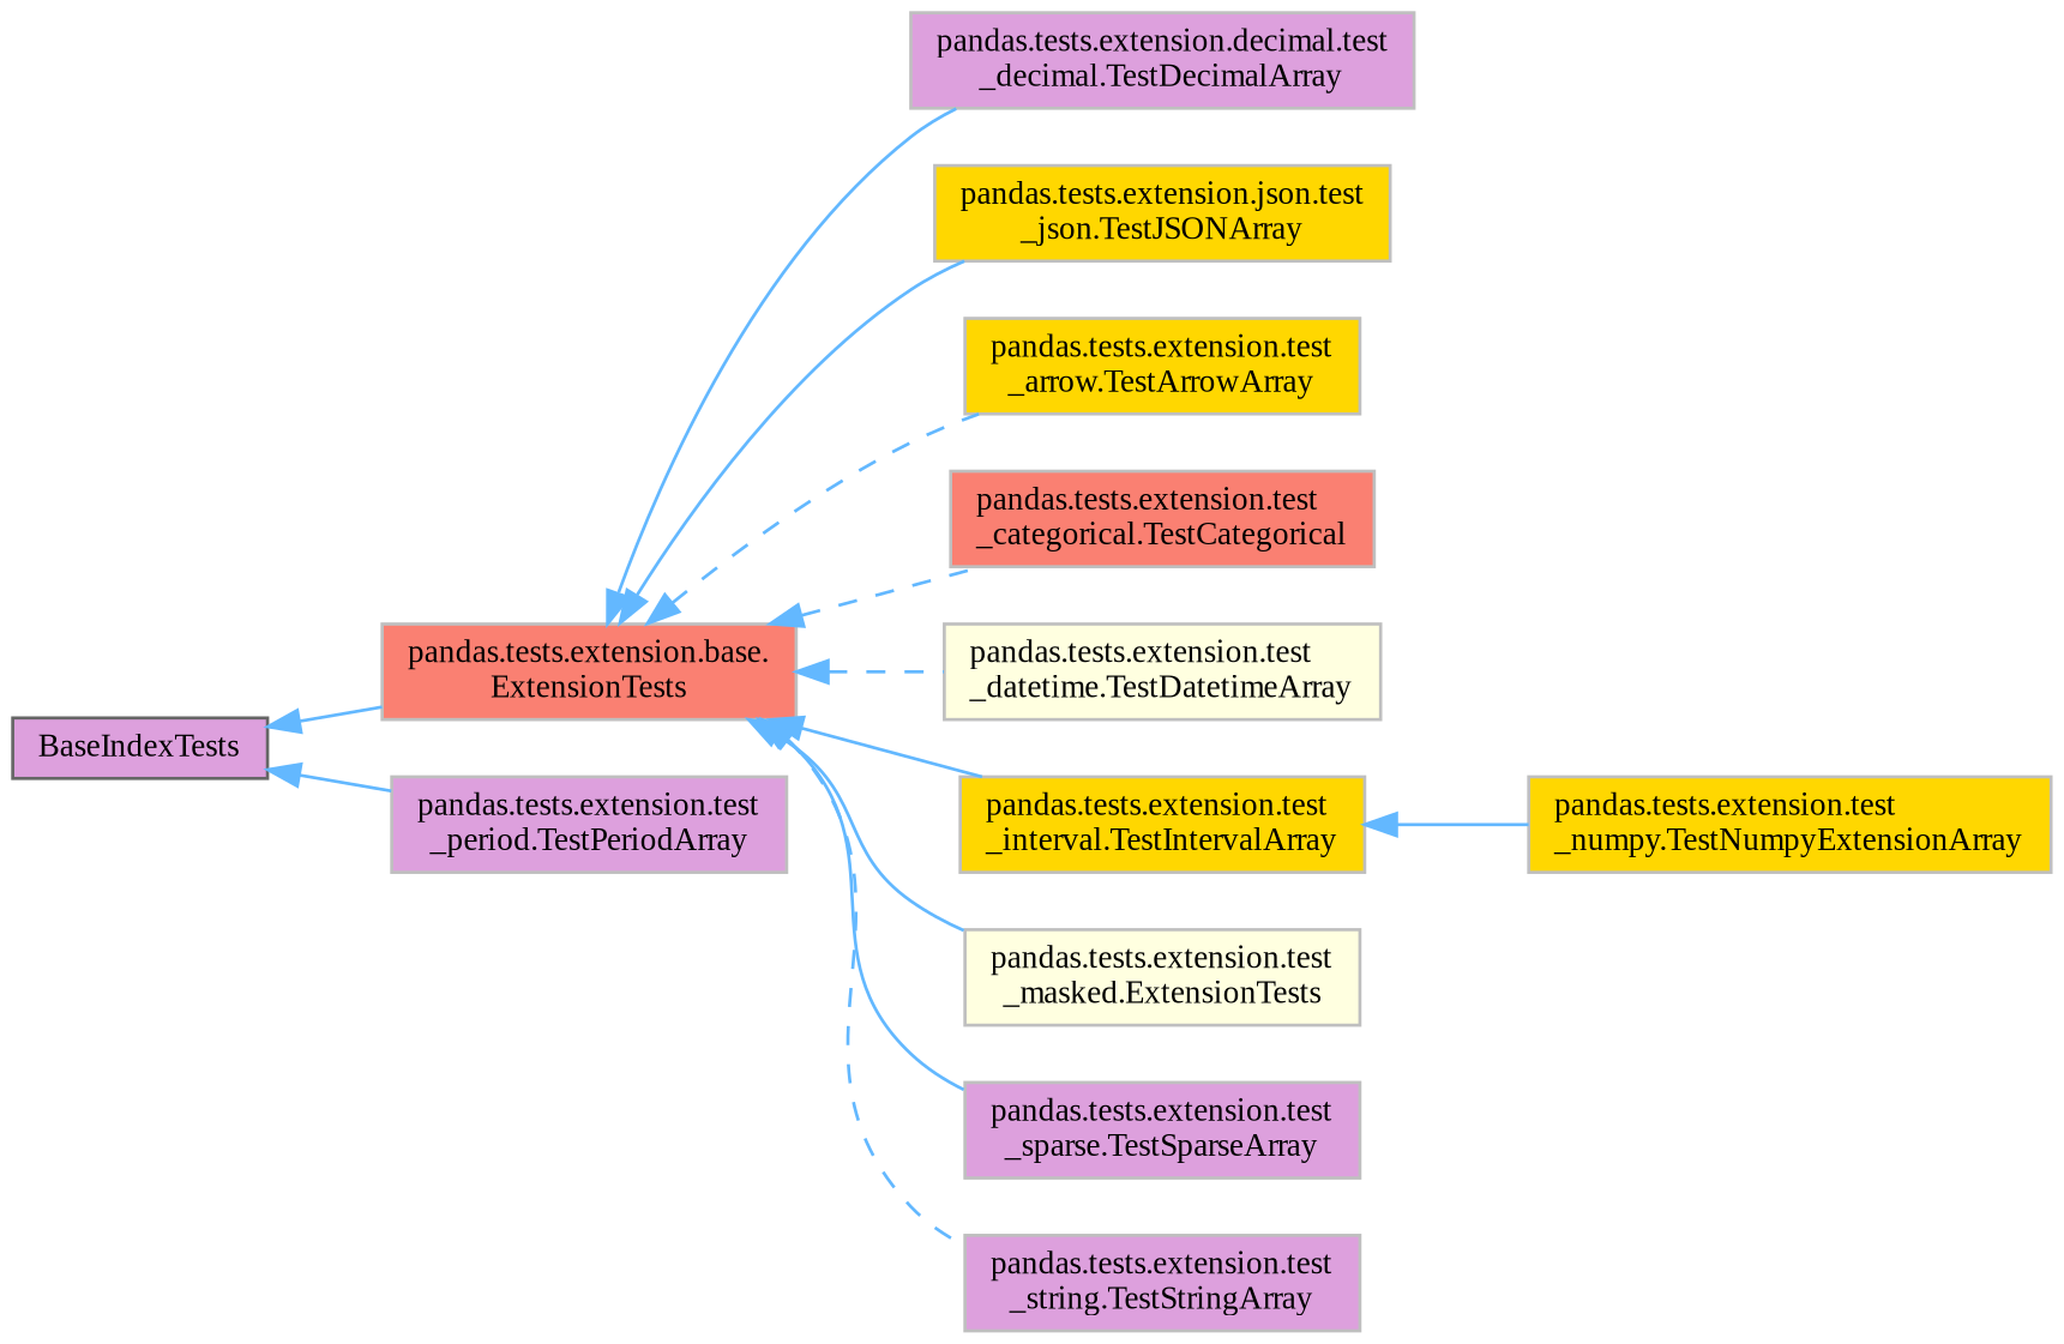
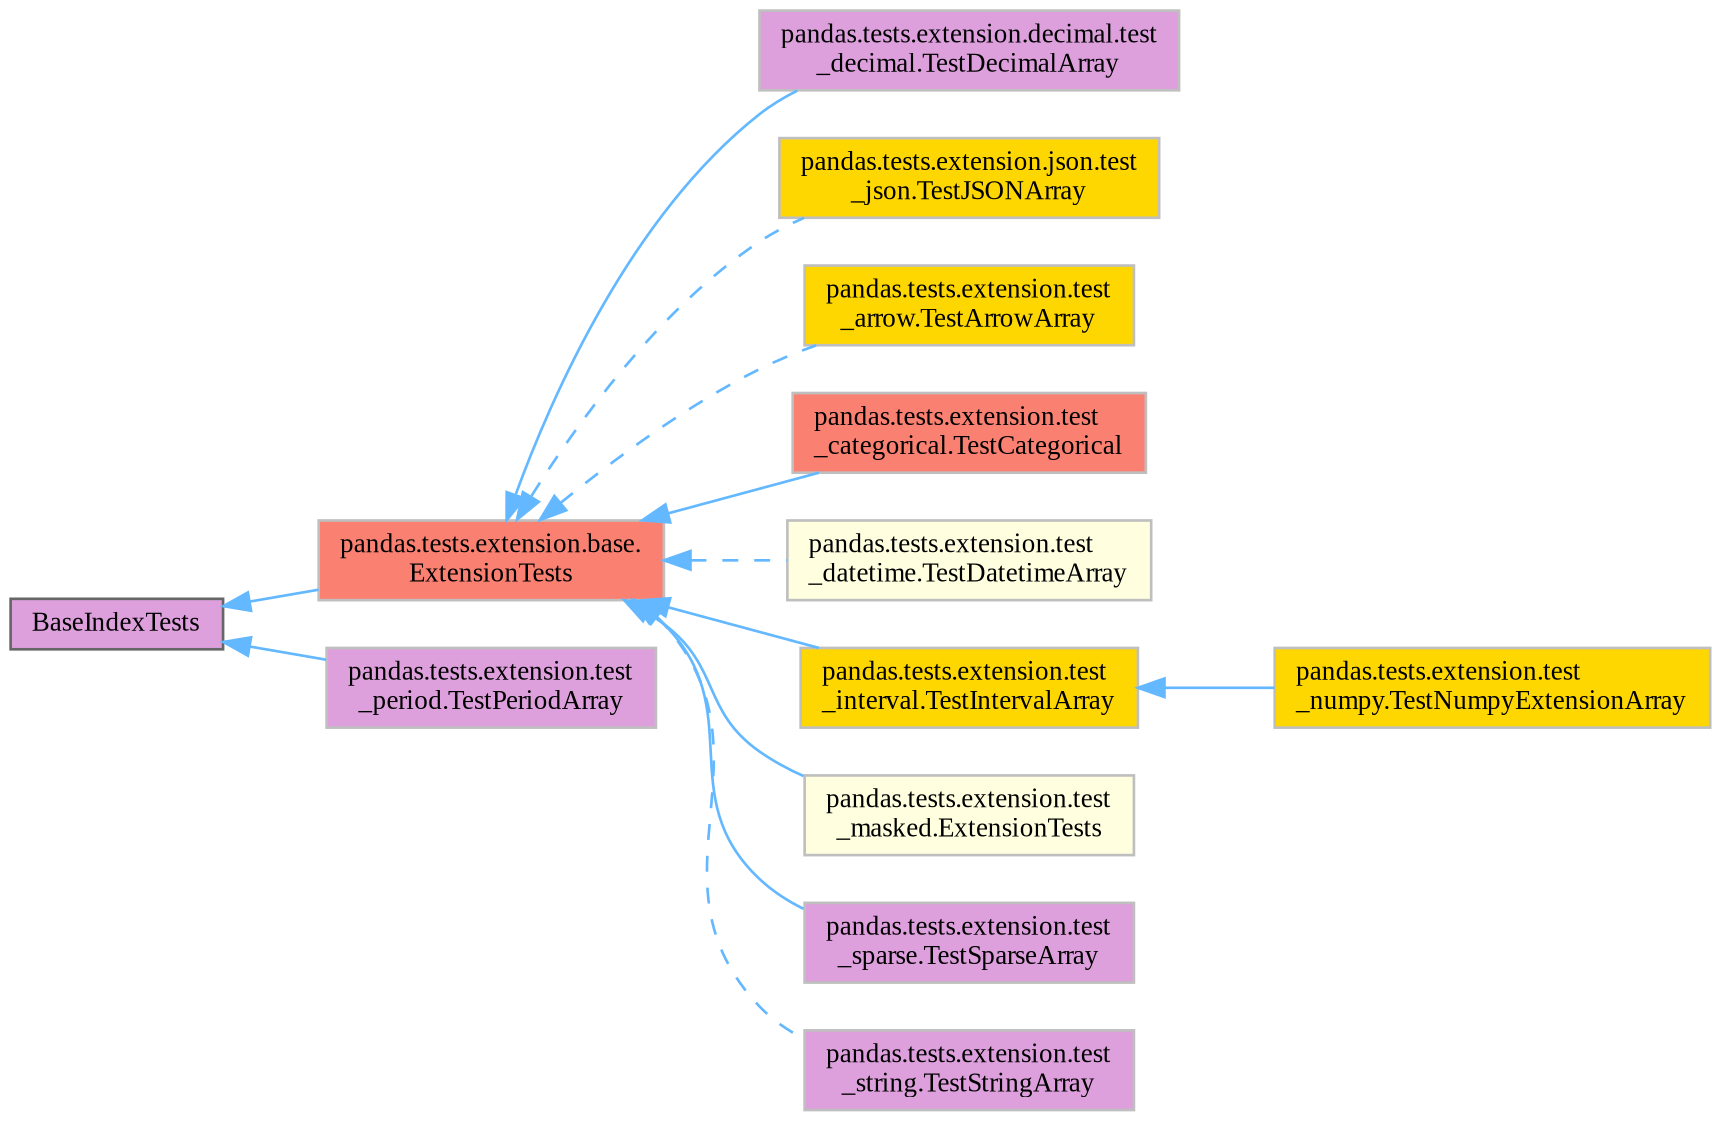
  digraph {
    fontname="Liberation Serif"
    rankdir=LR
    node [color=grey75 fillcolor=plum fontname="Liberation Serif" fontsize=10 shape=box style=filled]
    edge [color=steelblue1 dir=back fontname="Liberation Serif" fontsize=10 labelfontname=Helvetica labelfontsize=10 style=solid]
    n1 [color=gray40 fontcolor=black height=0.2 label=BaseIndexTests width=0.4]
    n2 [fillcolor=salmon height=0.2 label="pandas.tests.extension.base.\lExtensionTests" width=0.4]
    n3 [height=0.2 label="pandas.tests.extension.test\l_period.TestPeriodArray" width=0.4]
    n4 [height=0.2 label="pandas.tests.extension.decimal.test\l_decimal.TestDecimalArray" width=0.4]
    n5 [fillcolor=gold height=0.2 label="pandas.tests.extension.json.test\l_json.TestJSONArray" width=0.4]
    n6 [fillcolor=gold height=0.2 label="pandas.tests.extension.test\l_arrow.TestArrowArray" width=0.4]
    n7 [fillcolor=salmon height=0.2 label="pandas.tests.extension.test\l_categorical.TestCategorical" width=0.4]
    n8 [fillcolor=lightyellow height=0.2 label="pandas.tests.extension.test\l_datetime.TestDatetimeArray" width=0.4]
    n9 [fillcolor=gold height=0.2 label="pandas.tests.extension.test\l_interval.TestIntervalArray" width=0.4]
    n10 [fillcolor=lightyellow height=0.2 label="pandas.tests.extension.test\l_masked.ExtensionTests" width=0.4]
    n11 [height=0.2 label="pandas.tests.extension.test\l_sparse.TestSparseArray" width=0.4]
    n12 [height=0.2 label="pandas.tests.extension.test\l_string.TestStringArray" width=0.4]
    n13 [fillcolor=gold height=0.2 label="pandas.tests.extension.test\l_numpy.TestNumpyExtensionArray" width=0.4]
    n1 -> n2
    n1 -> n3
    n2 -> n4
-   n2 -> n5
+   n2 -> n5 [style=dashed]
    n2 -> n6 [style=dashed]
-   n2 -> n7 [style=dashed]
+   n2 -> n7
    n2 -> n8 [style=dashed]
    n2 -> n9
    n2 -> n10
    n2 -> n11
    n2 -> n12 [style=dashed]
    n9 -> n13
  }
